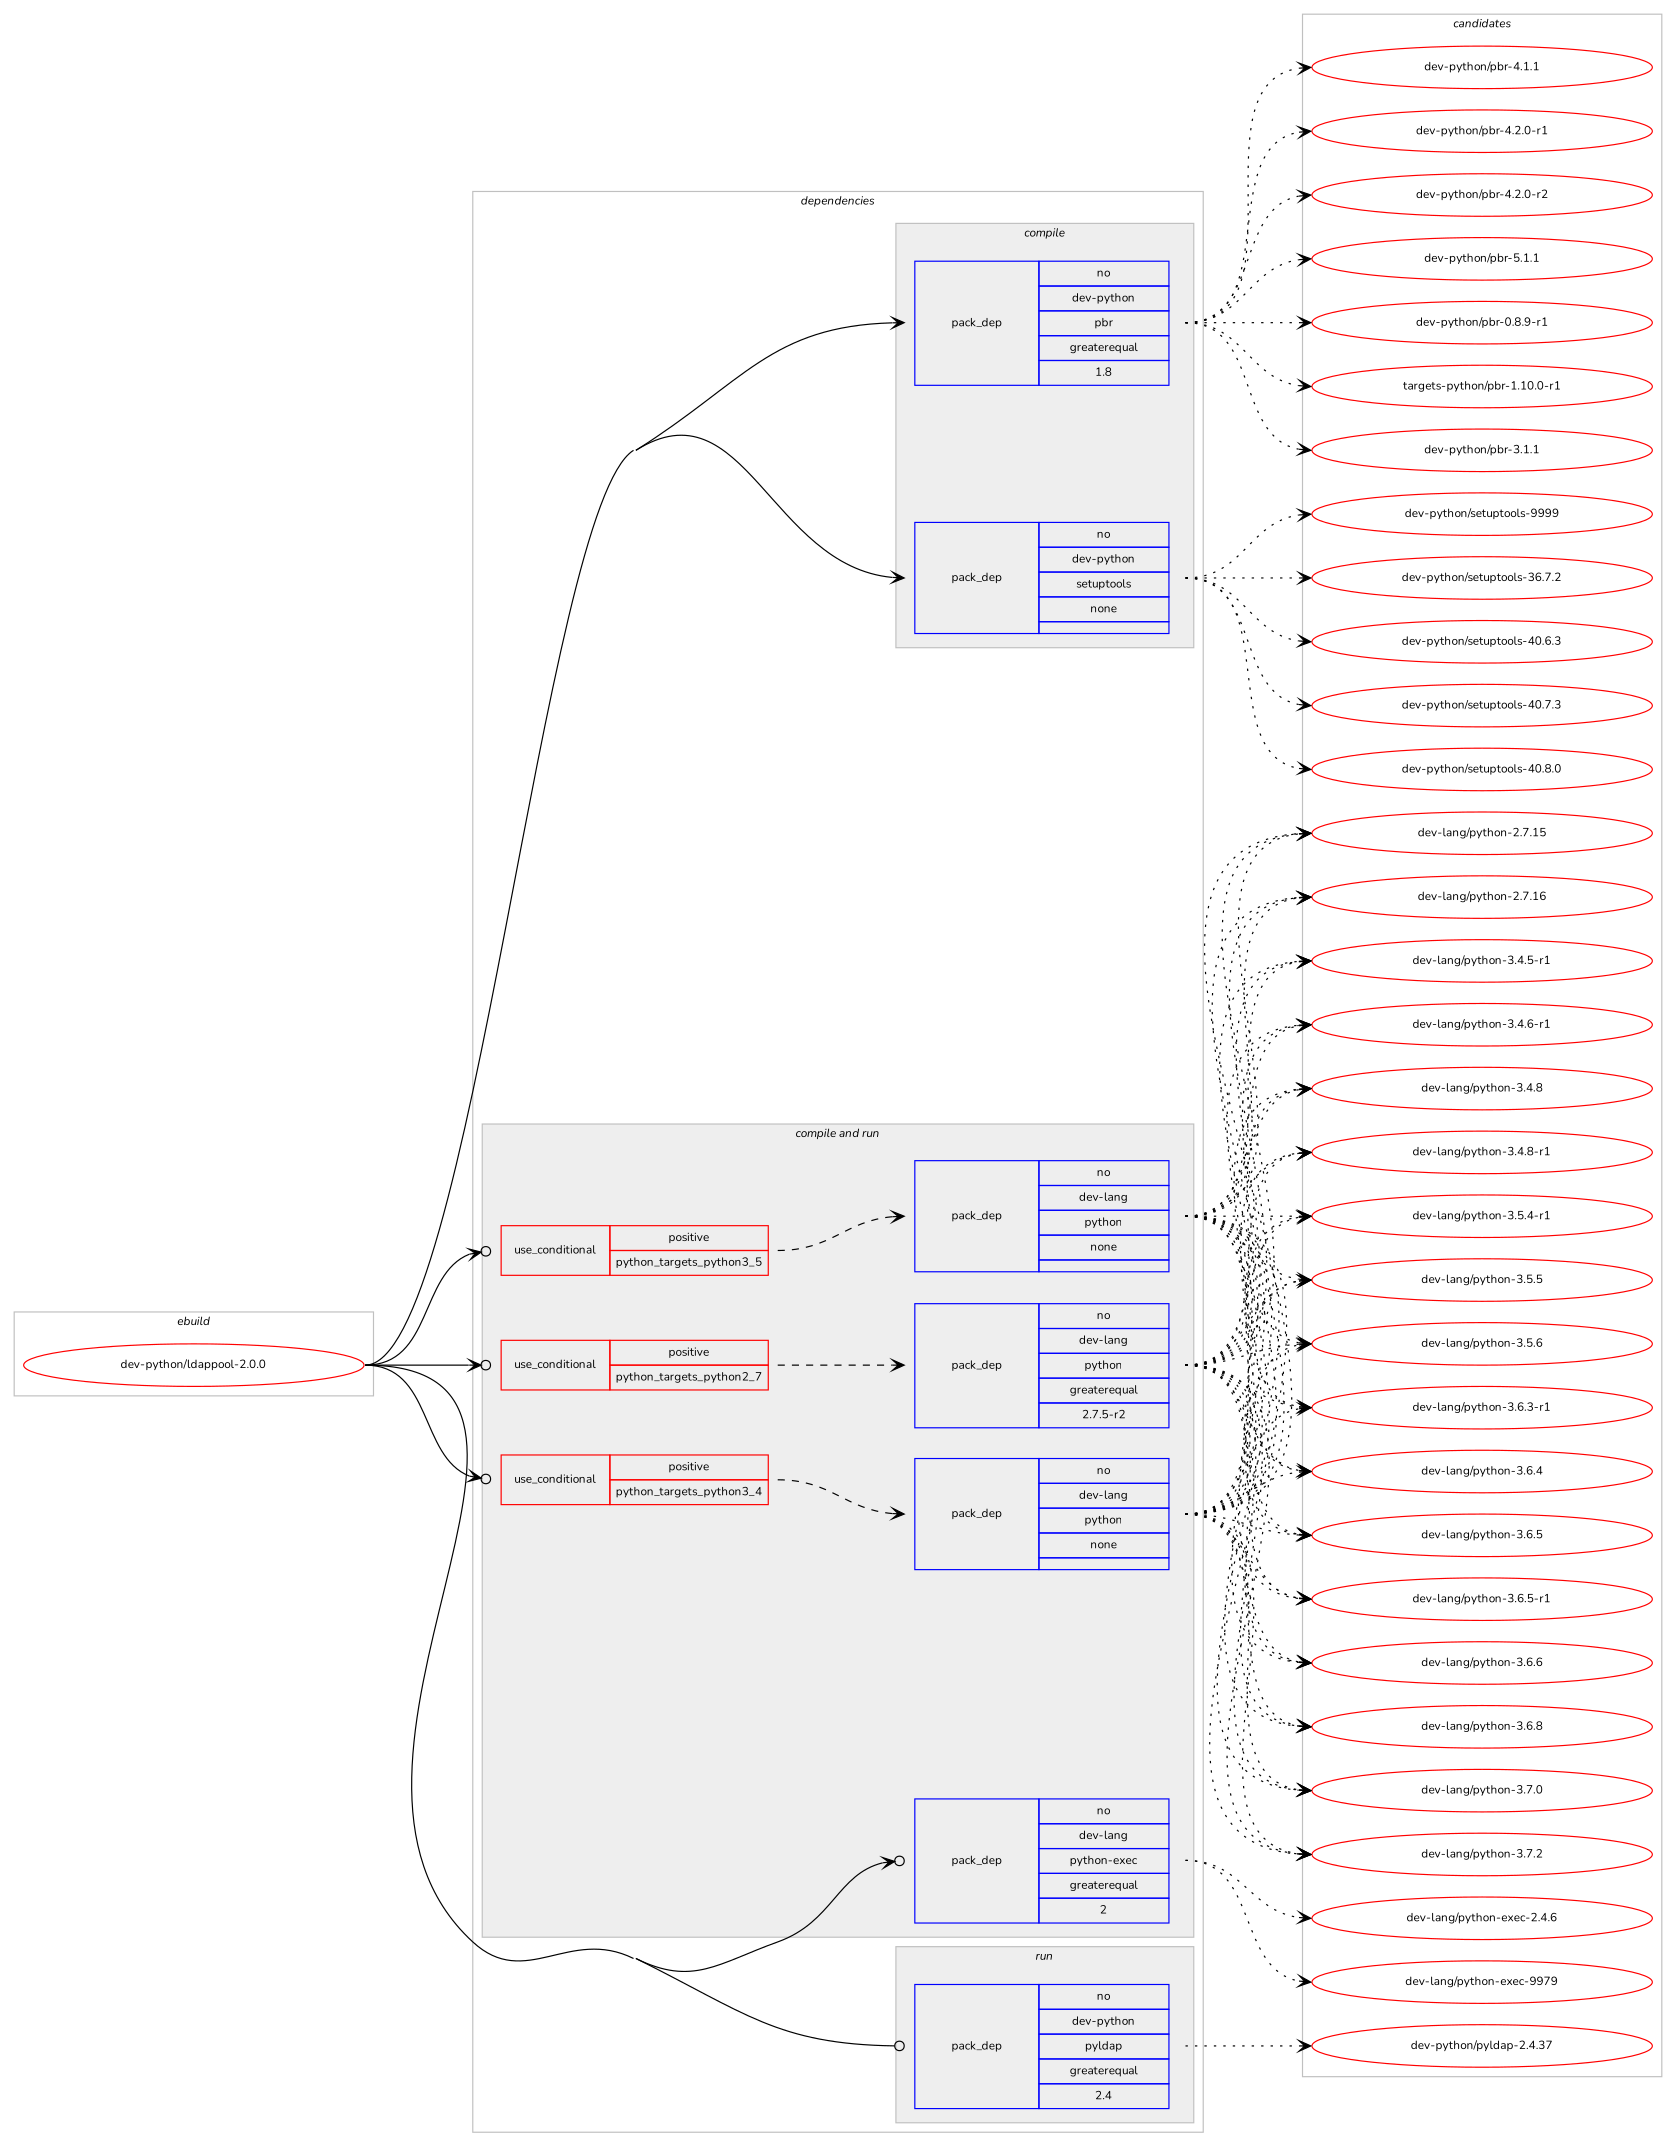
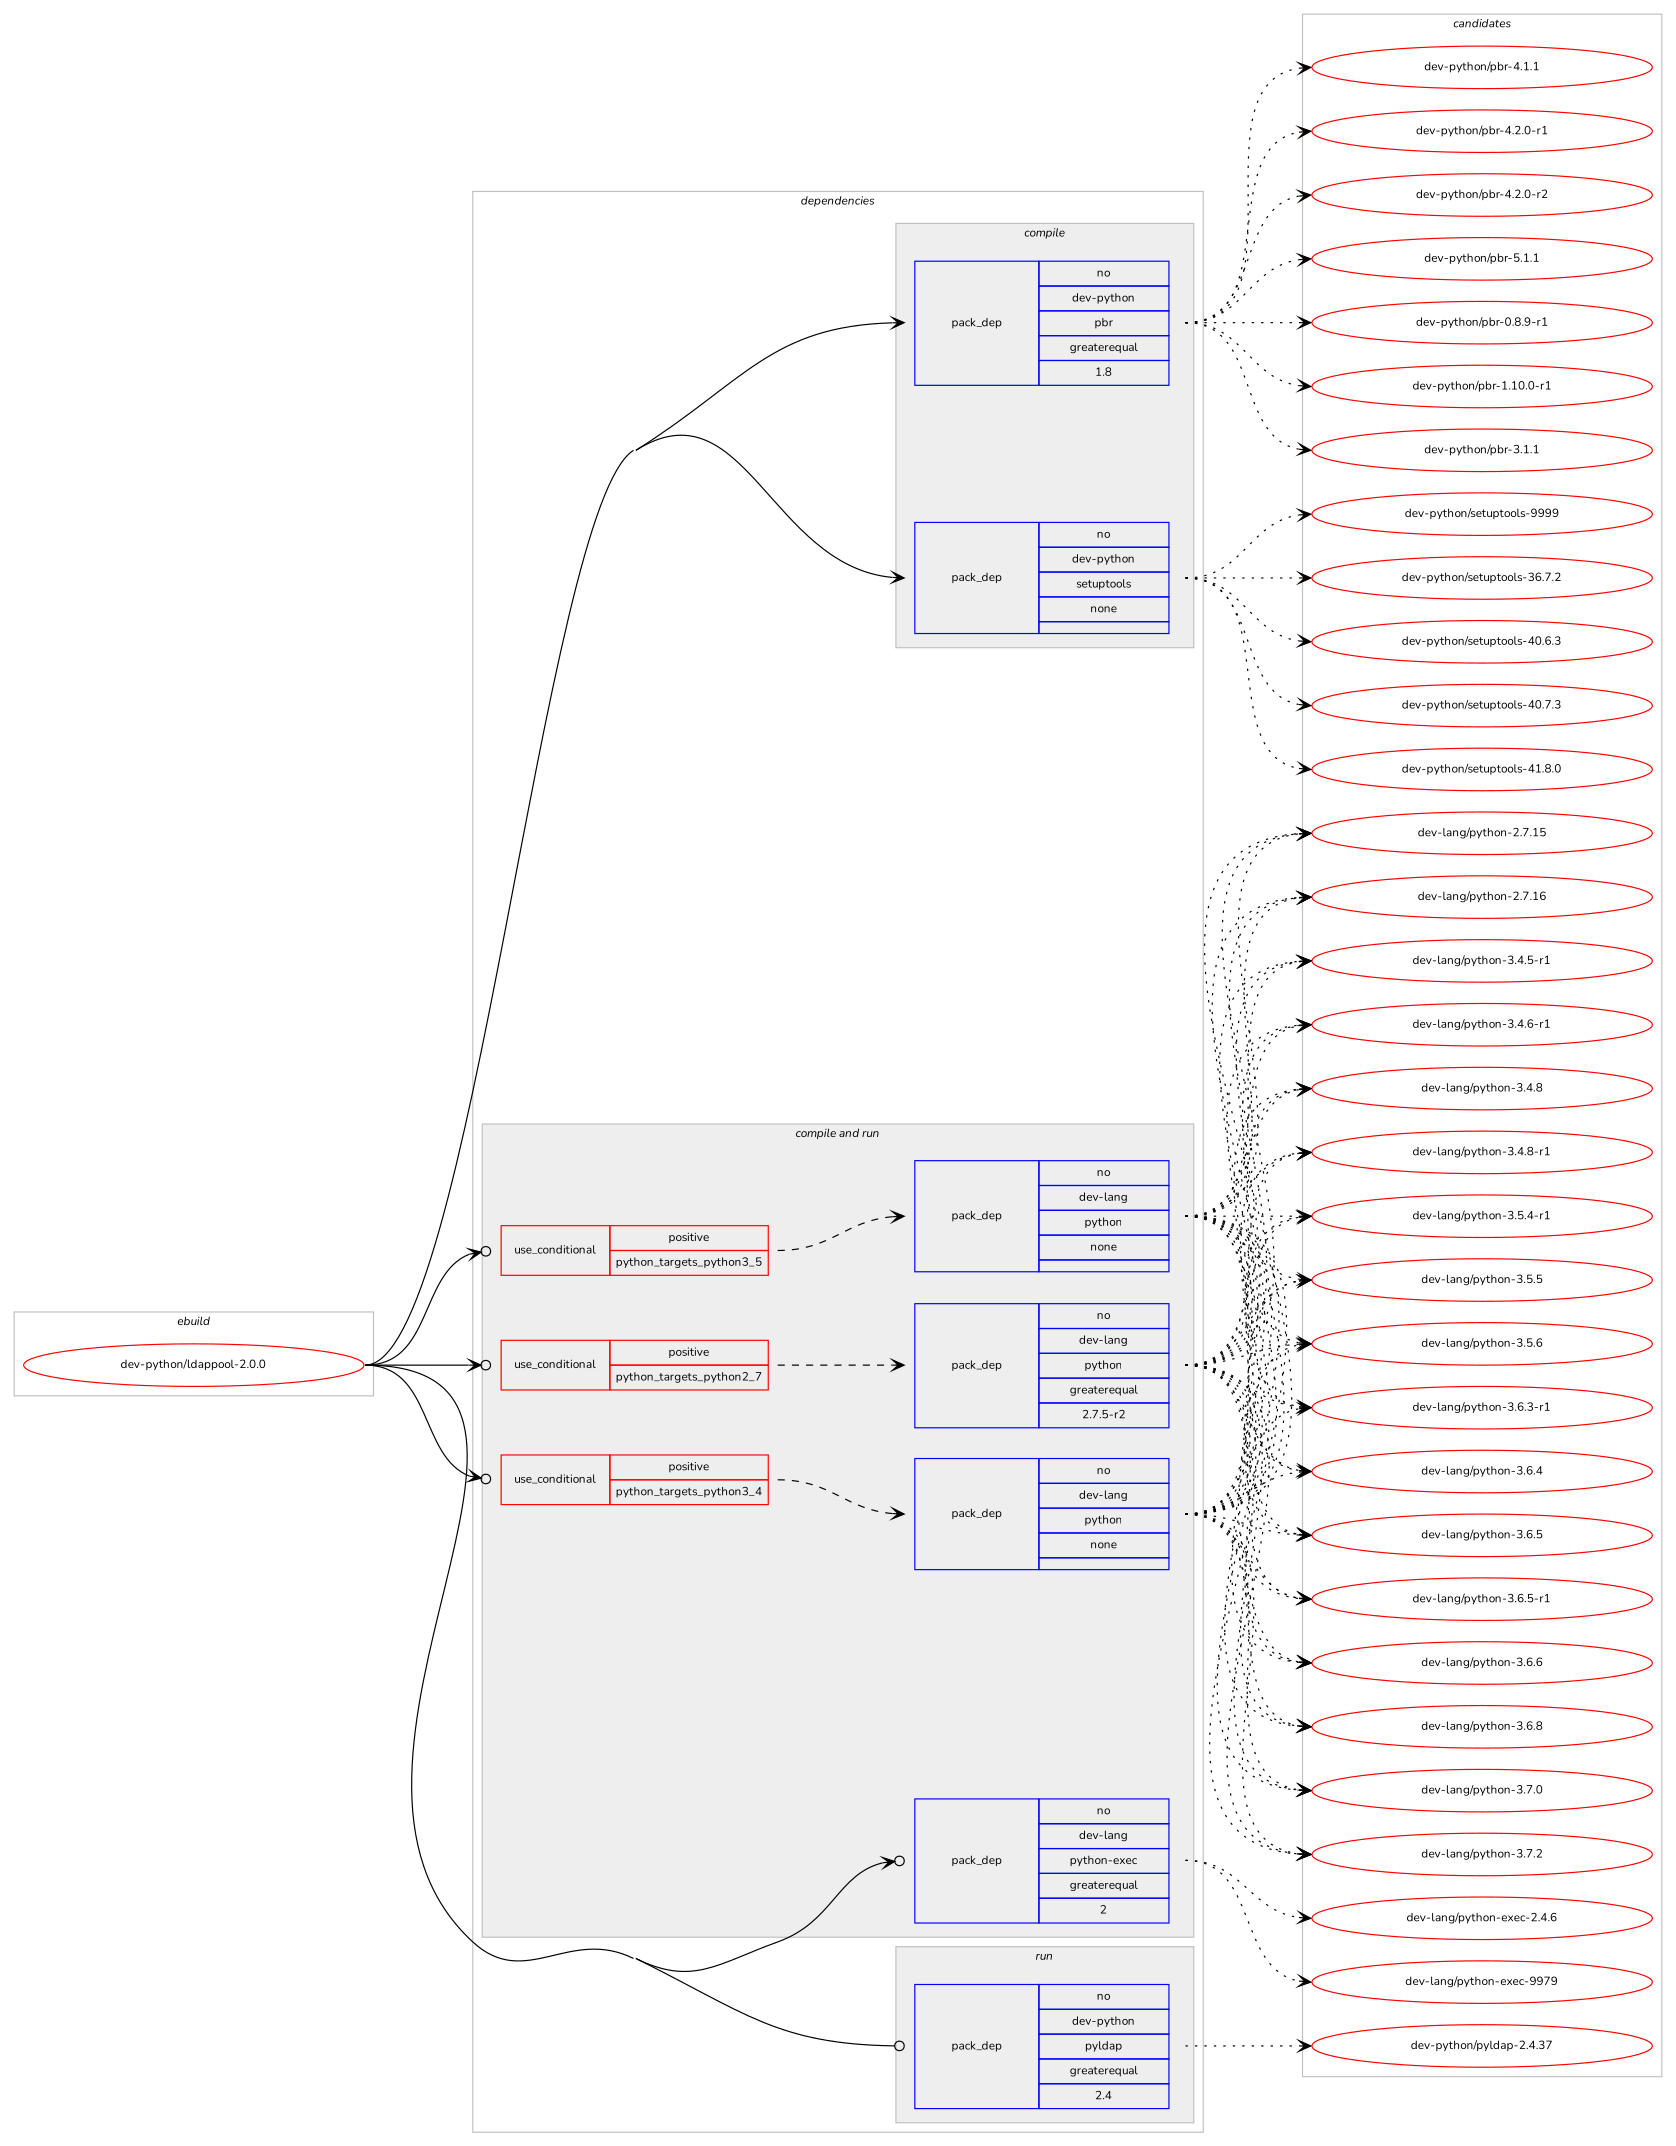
  digraph {
    compound=true
    concentrate=true
    fontname=Nunito
    fontsize=10
    newrank=true
    rankdir=LR
    ranksep=1.5
    node [color=red fontname=Nunito fontsize=10]
    edge [arrowhead=vee fontname=Nunito headport=w style=dotted tailport=e weight=100]
    n1 [label="dev-python/ldappool-2.0.0" width=4]
    n2 [color=blue label=<<TABLE BORDER="0" CELLBORDER="1" CELLSPACING="0" CELLPADDING="4" WIDTH="220"><TR><TD ROWSPAN="6" CELLPADDING="30">pack_dep</TD></TR><TR><TD WIDTH="110">no</TD></TR><TR><TD>dev-python</TD></TR><TR><TD>pbr</TD></TR><TR><TD>greaterequal</TD></TR><TR><TD>1.8</TD></TR></TABLE>> shape=none]
    n3 [color=blue label=<<TABLE BORDER="0" CELLBORDER="1" CELLSPACING="0" CELLPADDING="4" WIDTH="220"><TR><TD ROWSPAN="6" CELLPADDING="30">pack_dep</TD></TR><TR><TD WIDTH="110">no</TD></TR><TR><TD>dev-python</TD></TR><TR><TD>setuptools</TD></TR><TR><TD>none</TD></TR><TR><TD></TD></TR></TABLE>> shape=none]
    n4 [color=blue label=<<TABLE BORDER="0" CELLBORDER="1" CELLSPACING="0" CELLPADDING="4" WIDTH="220"><TR><TD ROWSPAN="6" CELLPADDING="30">pack_dep</TD></TR><TR><TD WIDTH="110">no</TD></TR><TR><TD>dev-lang</TD></TR><TR><TD>python</TD></TR><TR><TD>greaterequal</TD></TR><TR><TD>2.7.5-r2</TD></TR></TABLE>> shape=none]
    n5 [label=<<TABLE BORDER="0" CELLBORDER="1" CELLSPACING="0" CELLPADDING="4"><TR><TD ROWSPAN="3" CELLPADDING="10">use_conditional</TD></TR><TR><TD>positive</TD></TR><TR><TD>python_targets_python2_7</TD></TR></TABLE>> shape=none]
    n6 [color=blue label=<<TABLE BORDER="0" CELLBORDER="1" CELLSPACING="0" CELLPADDING="4" WIDTH="220"><TR><TD ROWSPAN="6" CELLPADDING="30">pack_dep</TD></TR><TR><TD WIDTH="110">no</TD></TR><TR><TD>dev-lang</TD></TR><TR><TD>python</TD></TR><TR><TD>none</TD></TR><TR><TD></TD></TR></TABLE>> shape=none]
    n7 [label=<<TABLE BORDER="0" CELLBORDER="1" CELLSPACING="0" CELLPADDING="4"><TR><TD ROWSPAN="3" CELLPADDING="10">use_conditional</TD></TR><TR><TD>positive</TD></TR><TR><TD>python_targets_python3_4</TD></TR></TABLE>> shape=none]
    n8 [color=blue label=<<TABLE BORDER="0" CELLBORDER="1" CELLSPACING="0" CELLPADDING="4" WIDTH="220"><TR><TD ROWSPAN="6" CELLPADDING="30">pack_dep</TD></TR><TR><TD WIDTH="110">no</TD></TR><TR><TD>dev-lang</TD></TR><TR><TD>python</TD></TR><TR><TD>none</TD></TR><TR><TD></TD></TR></TABLE>> shape=none]
    n9 [label=<<TABLE BORDER="0" CELLBORDER="1" CELLSPACING="0" CELLPADDING="4"><TR><TD ROWSPAN="3" CELLPADDING="10">use_conditional</TD></TR><TR><TD>positive</TD></TR><TR><TD>python_targets_python3_5</TD></TR></TABLE>> shape=none]
    n10 [color=blue label=<<TABLE BORDER="0" CELLBORDER="1" CELLSPACING="0" CELLPADDING="4" WIDTH="220"><TR><TD ROWSPAN="6" CELLPADDING="30">pack_dep</TD></TR><TR><TD WIDTH="110">no</TD></TR><TR><TD>dev-lang</TD></TR><TR><TD>python-exec</TD></TR><TR><TD>greaterequal</TD></TR><TR><TD>2</TD></TR></TABLE>> shape=none]
    n11 [color=blue label=<<TABLE BORDER="0" CELLBORDER="1" CELLSPACING="0" CELLPADDING="4" WIDTH="220"><TR><TD ROWSPAN="6" CELLPADDING="30">pack_dep</TD></TR><TR><TD WIDTH="110">no</TD></TR><TR><TD>dev-python</TD></TR><TR><TD>pyldap</TD></TR><TR><TD>greaterequal</TD></TR><TR><TD>2.4</TD></TR></TABLE>> shape=none]
    n12 [label="dev-python/pbr-0.8.9-r1" width=4]
-   n13 [label="targets-python/pbr-1.10.0-r1" width=4]
+   n13 [label="dev-python/pbr-1.10.0-r1" width=4]
    n14 [label="dev-python/pbr-3.1.1" width=4]
    n15 [label="dev-python/pbr-4.1.1" width=4]
    n16 [label="dev-python/pbr-4.2.0-r1" width=4]
    n17 [label="dev-python/pbr-4.2.0-r2" width=4]
    n18 [label="dev-python/pbr-5.1.1" width=4]
    n19 [label="dev-python/setuptools-36.7.2" width=4]
    n20 [label="dev-python/setuptools-40.6.3" width=4]
    n21 [label="dev-python/setuptools-40.7.3" width=4]
-   n22 [label="dev-python/setuptools-40.8.0" width=4]
+   n22 [label="dev-python/setuptools-41.8.0" width=4]
    n23 [label="dev-python/setuptools-9999" width=4]
    n24 [label="dev-lang/python-2.7.15" width=4]
    n25 [label="dev-lang/python-2.7.16" width=4]
    n26 [label="dev-lang/python-3.4.5-r1" width=4]
    n27 [label="dev-lang/python-3.4.6-r1" width=4]
    n28 [label="dev-lang/python-3.4.8" width=4]
    n29 [label="dev-lang/python-3.4.8-r1" width=4]
    n30 [label="dev-lang/python-3.5.4-r1" width=4]
    n31 [label="dev-lang/python-3.5.5" width=4]
    n32 [label="dev-lang/python-3.5.6" width=4]
    n33 [label="dev-lang/python-3.6.3-r1" width=4]
    n34 [label="dev-lang/python-3.6.4" width=4]
    n35 [label="dev-lang/python-3.6.5" width=4]
    n36 [label="dev-lang/python-3.6.5-r1" width=4]
    n37 [label="dev-lang/python-3.6.6" width=4]
    n38 [label="dev-lang/python-3.6.8" width=4]
    n39 [label="dev-lang/python-3.7.0" width=4]
    n40 [label="dev-lang/python-3.7.2" width=4]
    n41 [label="dev-lang/python-exec-2.4.6" width=4]
    n42 [label="dev-lang/python-exec-9979" width=4]
    n43 [label="dev-python/pyldap-2.4.37" width=4]
    subgraph cluster_1 {
      color=gray
      label=<<i>ebuild</i>>
      rank=same
      n1
    }
    subgraph cluster_2 {
      color=gray
      label=<<i>dependencies</i>>
      subgraph cluster_3 {
        color=gray
        fillcolor="#eeeeee"
        label=<<i>compile</i>>
        style=filled
        subgraph sub_4 {
          color=gray
          fillcolor="#eeeeee"
          label=<<i>compile</i>>
          style=filled
          n2
        }
        subgraph sub_5 {
          color=gray
          fillcolor="#eeeeee"
          label=<<i>compile</i>>
          style=filled
          n3
        }
      }
      subgraph cluster_6 {
        color=gray
        fillcolor="#eeeeee"
        label=<<i>compile and run</i>>
        style=filled
        subgraph sub_7 {
          color=gray
          fillcolor="#eeeeee"
          label=<<i>compile and run</i>>
          style=filled
          n5
          subgraph sub_8 {
            color=gray
            fillcolor="#eeeeee"
            label=<<i>compile and run</i>>
            style=filled
            n4
          }
        }
        subgraph sub_9 {
          color=gray
          fillcolor="#eeeeee"
          label=<<i>compile and run</i>>
          style=filled
          n7
          subgraph sub_10 {
            color=gray
            fillcolor="#eeeeee"
            label=<<i>compile and run</i>>
            style=filled
            n6
          }
        }
        subgraph sub_11 {
          color=gray
          fillcolor="#eeeeee"
          label=<<i>compile and run</i>>
          style=filled
          n9
          subgraph sub_12 {
            color=gray
            fillcolor="#eeeeee"
            label=<<i>compile and run</i>>
            style=filled
            n8
          }
        }
        subgraph sub_13 {
          color=gray
          fillcolor="#eeeeee"
          label=<<i>compile and run</i>>
          style=filled
          n10
        }
      }
      subgraph cluster_14 {
        color=gray
        fillcolor="#eeeeee"
        label=<<i>run</i>>
        style=filled
        subgraph sub_15 {
          color=gray
          fillcolor="#eeeeee"
          label=<<i>run</i>>
          style=filled
          n11
        }
      }
    }
    subgraph cluster_16 {
      color=gray
      label=<<i>candidates</i>>
      rank=same
      subgraph sub_17 {
        color=black
        label=<<i>candidates</i>>
        nodesep=1
        rank=same
        n12
        n13
        n14
        n15
        n16
        n17
        n18
      }
      subgraph sub_18 {
        color=black
        label=<<i>candidates</i>>
        nodesep=1
        rank=same
        n19
        n20
        n21
        n22
        n23
      }
      subgraph sub_19 {
        color=black
        label=<<i>candidates</i>>
        nodesep=1
        rank=same
        n24
        n25
        n26
        n27
        n28
        n29
        n30
        n31
        n32
        n33
        n34
        n35
        n36
        n37
        n38
        n39
        n40
      }
      subgraph sub_20 {
        color=black
        label=<<i>candidates</i>>
        nodesep=1
        rank=same
        n24
        n25
        n26
        n27
        n28
        n29
        n30
        n31
        n32
        n33
        n34
        n35
        n36
        n37
        n38
        n39
        n40
      }
      subgraph sub_21 {
        color=black
        label=<<i>candidates</i>>
        nodesep=1
        rank=same
        n24
        n25
        n26
        n27
        n28
        n29
        n30
        n31
        n32
        n33
        n34
        n35
        n36
        n37
        n38
        n39
        n40
      }
      subgraph sub_22 {
        color=black
        label=<<i>candidates</i>>
        nodesep=1
        rank=same
        n41
        n42
      }
      subgraph sub_23 {
        color=black
        label=<<i>candidates</i>>
        nodesep=1
        rank=same
        n43
      }
    }
    n1 -> n2 [style=solid weight=20]
    n1 -> n3 [style=solid weight=20]
    n1 -> n5 [arrowhead=odotvee style=solid weight=20]
    n1 -> n7 [arrowhead=odotvee style=solid weight=20]
    n1 -> n9 [arrowhead=odotvee style=solid weight=20]
    n1 -> n10 [arrowhead=odotvee style=solid weight=20]
    n1 -> n11 [arrowhead=odot style=solid weight=20]
    n2 -> n12
    n2 -> n13
    n2 -> n14
    n2 -> n15
    n2 -> n16
    n2 -> n17
    n2 -> n18
    n3 -> n19
    n3 -> n20
    n3 -> n21
    n3 -> n22
    n3 -> n23
    n4 -> n24
    n4 -> n25
    n4 -> n26
    n4 -> n27
    n4 -> n28
    n4 -> n29
    n4 -> n30
    n4 -> n31
    n4 -> n32
    n4 -> n33
    n4 -> n34
    n4 -> n35
    n4 -> n36
    n4 -> n37
    n4 -> n38
    n4 -> n39
    n4 -> n40
    n5 -> n4 [style=dashed weight=20]
    n6 -> n24
    n6 -> n25
    n6 -> n26
    n6 -> n27
    n6 -> n28
    n6 -> n29
    n6 -> n30
    n6 -> n31
    n6 -> n32
    n6 -> n33
    n6 -> n34
    n6 -> n35
    n6 -> n36
    n6 -> n37
    n6 -> n38
    n6 -> n39
    n6 -> n40
    n7 -> n6 [style=dashed weight=20]
    n8 -> n24
    n8 -> n25
    n8 -> n26
    n8 -> n27
    n8 -> n28
    n8 -> n29
    n8 -> n30
    n8 -> n31
    n8 -> n32
    n8 -> n33
    n8 -> n34
    n8 -> n35
    n8 -> n36
    n8 -> n37
    n8 -> n38
    n8 -> n39
    n8 -> n40
    n9 -> n8 [style=dashed weight=20]
    n10 -> n41
    n10 -> n42
    n11 -> n43
  }
